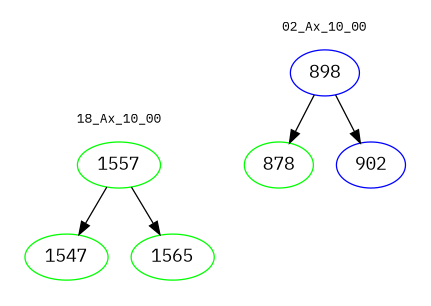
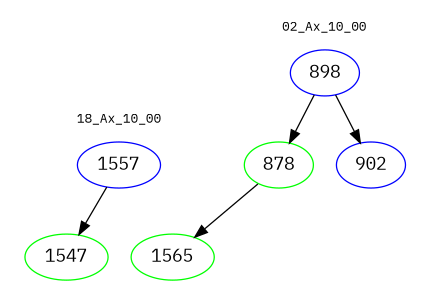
  digraph {
    fontname="IBM Plex Mono"
    node [color=green fontname="IBM Plex Mono"]
    edge [color=black fontname="IBM Plex Mono"]
-   n1 [label=1557]
+   n1 [color=blue label=1557]
    n2 [label=1547]
    n3 [label=1565]
    n4 [color=blue label=898]
    n5 [label=878]
    n6 [color=blue label=902]
    subgraph cluster_1 {
      color=white
      fontsize=10
      label="18_Ax_10_00"
      n1
      n2
      n3
    }
    subgraph cluster_2 {
      color=white
      fontsize=10
      label="02_Ax_10_00"
      n4
      n5
      n6
    }
    n1 -> n2
-   n1 -> n3
+   n5 -> n3
    n4 -> n5
    n4 -> n6
  }
